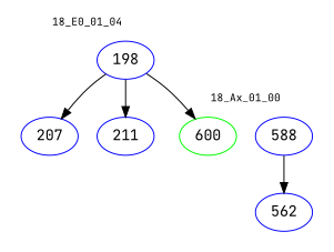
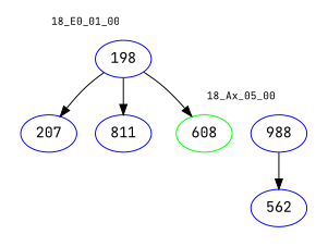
  digraph {
    fontname="JetBrains Mono"
    node [color=blue fontname="JetBrains Mono"]
    edge [color=black fontname="JetBrains Mono"]
-   n1 [label=588]
+   n1 [label=988]
    n2 [label=562]
-   n3 [color=green label=600]
+   n3 [color=green label=608]
    n4 [label=198]
    n5 [label=207]
-   n6 [label=211]
+   n6 [label=811]
    subgraph cluster_1 {
      color=white
      fontsize=10
-     label="18_Ax_01_00"
+     label="18_Ax_05_00"
      n1
      n2
      n3
    }
    subgraph cluster_2 {
      color=white
      fontsize=10
-     label="18_E0_01_04"
+     label="18_E0_01_00"
      n4
      n5
      n6
    }
    n1 -> n2
    n4 -> n3
    n4 -> n5
    n4 -> n6
  }
